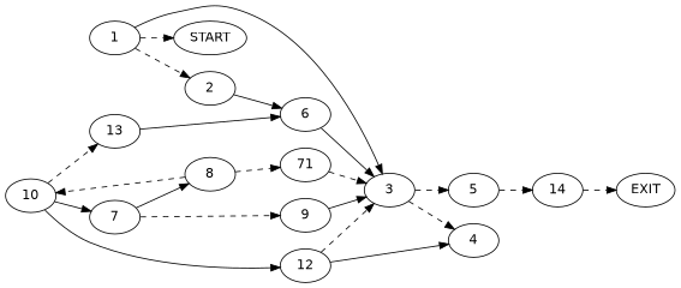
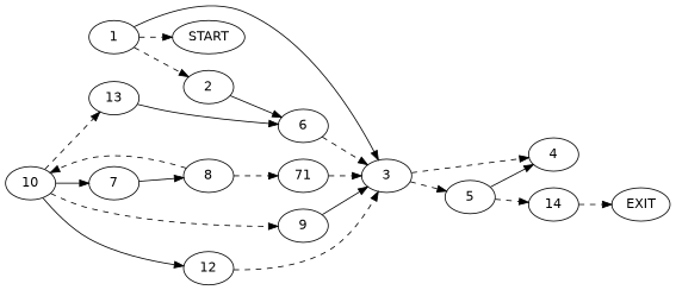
  digraph {
    fontname="DejaVu Sans"
    rankdir=LR
    node [fontname="DejaVu Sans"]
    edge [fontname="DejaVu Sans" style=dashed]
    n1 [label=START]
    1
    2
    3
    n5 [label=EXIT]
    6
    4
    5
    14
    7
    8
    9
    10
    n14 [label=71]
    12
    13
    1 -> n1
    1 -> 2
    1 -> 3 [style=solid]
    2 -> 6 [style=solid]
    3 -> 4
    3 -> 5
-   6 -> 3 [style=solid]
-   12 -> 4 [style=solid]
+   6 -> 3
+   5 -> 4 [style=solid]
    5 -> 14
    14 -> n5
    7 -> 8 [style=solid]
-   7 -> 9
+   10 -> 9
    8 -> 10
    8 -> n14
    9 -> 3 [style=solid]
    10 -> 7 [style=solid]
    10 -> 12 [style=solid]
    10 -> 13
    n14 -> 3
    12 -> 3
    13 -> 6 [style=solid]
  }
